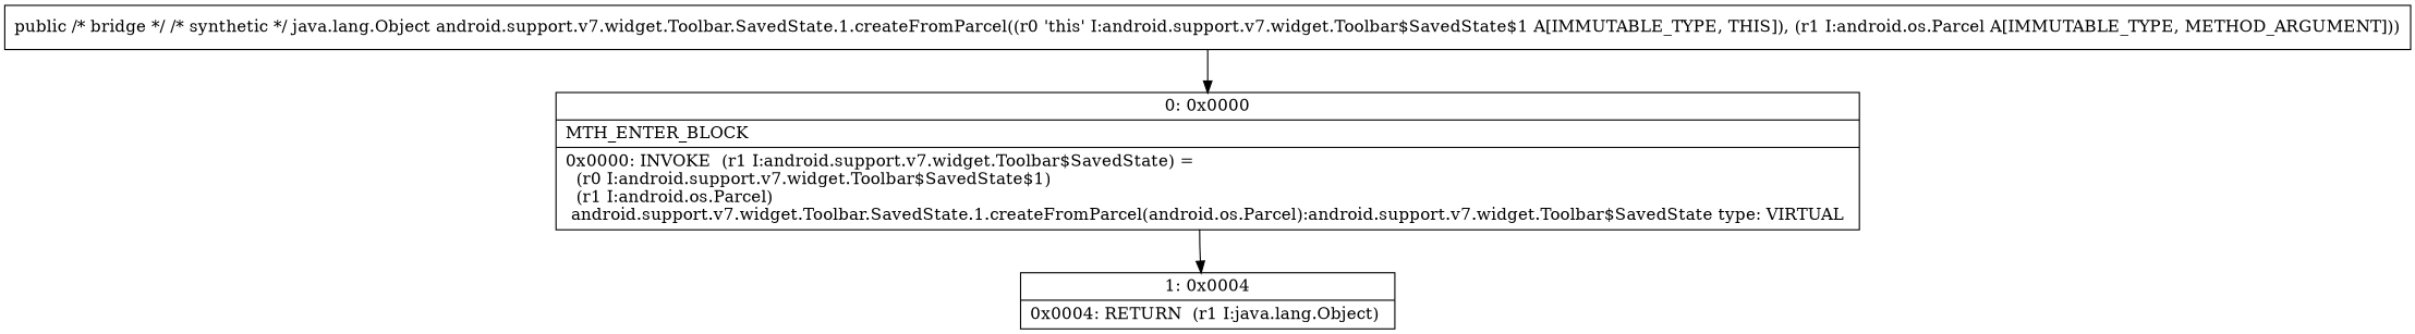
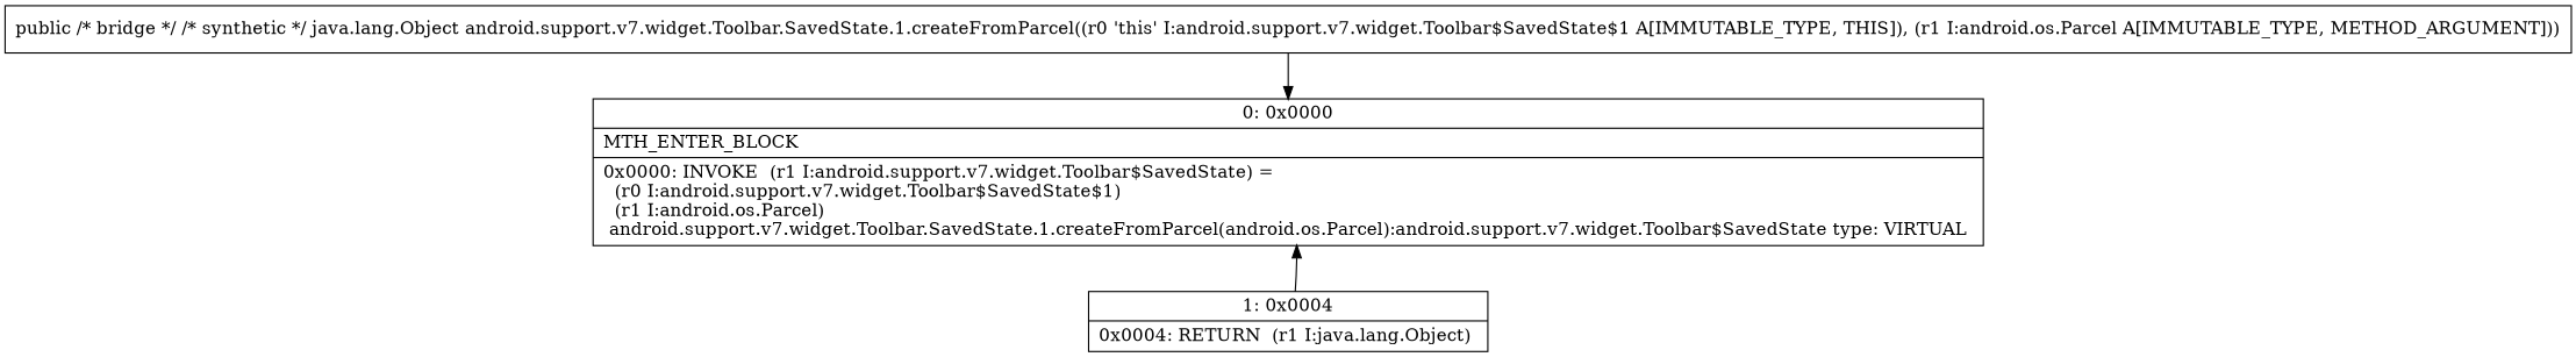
  digraph {
    node [shape=record]
    n1 [label="{0\:\ 0x0000|MTH_ENTER_BLOCK\l|0x0000: INVOKE  (r1 I:android.support.v7.widget.Toolbar$SavedState) = \l  (r0 I:android.support.v7.widget.Toolbar$SavedState$1)\l  (r1 I:android.os.Parcel)\l android.support.v7.widget.Toolbar.SavedState.1.createFromParcel(android.os.Parcel):android.support.v7.widget.Toolbar$SavedState type: VIRTUAL \l}"]
    n2 [label="{1\:\ 0x0004|0x0004: RETURN  (r1 I:java.lang.Object) \l}"]
    n3 [label="{public \/* bridge *\/ \/* synthetic *\/ java.lang.Object android.support.v7.widget.Toolbar.SavedState.1.createFromParcel((r0 'this' I:android.support.v7.widget.Toolbar$SavedState$1 A[IMMUTABLE_TYPE, THIS]), (r1 I:android.os.Parcel A[IMMUTABLE_TYPE, METHOD_ARGUMENT])) }"]
-   n1 -> n2
+   n2 -> n1
    n3 -> n1
  }
